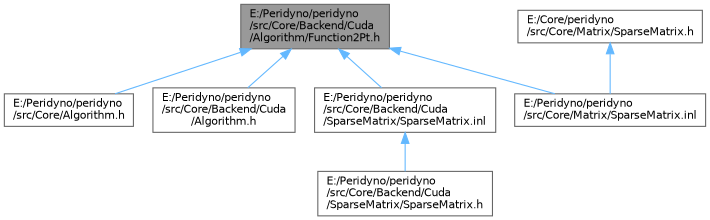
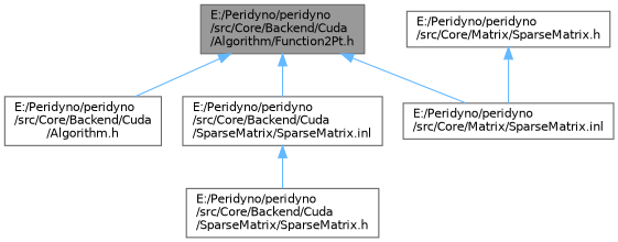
  digraph {
    node [color=grey40 fillcolor=white fontname=Helvetica fontsize=10 shape=box style=filled]
    edge [color=steelblue1 dir=back fontname=Helvetica fontsize=10 labelfontname=Helvetica labelfontsize=10 style=solid]
    n1 [color=gray40 fillcolor=grey60 fontcolor=black height=0.2 label="E:/Peridyno/peridyno\l/src/Core/Backend/Cuda\l/Algorithm/Function2Pt.h" width=0.4]
-   n2 [height=0.2 label="E:/Peridyno/peridyno\l/src/Core/Algorithm.h" width=0.4]
    n3 [height=0.2 label="E:/Peridyno/peridyno\l/src/Core/Backend/Cuda\l/Algorithm.h" width=0.4]
    n4 [height=0.2 label="E:/Peridyno/peridyno\l/src/Core/Backend/Cuda\l/SparseMatrix/SparseMatrix.inl" width=0.4]
    n5 [height=0.2 label="E:/Peridyno/peridyno\l/src/Core/Matrix/SparseMatrix.inl" width=0.4]
    n6 [height=0.2 label="E:/Peridyno/peridyno\l/src/Core/Backend/Cuda\l/SparseMatrix/SparseMatrix.h" width=0.4]
-   n7 [height=0.2 label="E:/Core/peridyno\l/src/Core/Matrix/SparseMatrix.h" width=0.4]
-   n1 -> n2
+   n7 [height=0.2 label="E:/Peridyno/peridyno\l/src/Core/Matrix/SparseMatrix.h" width=0.4]
    n1 -> n3
    n1 -> n4
    n1 -> n5
    n4 -> n6
    n7 -> n5
  }
